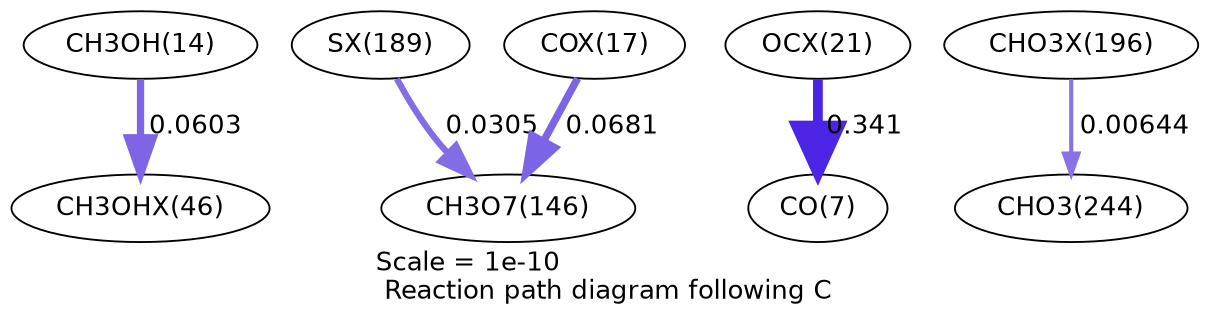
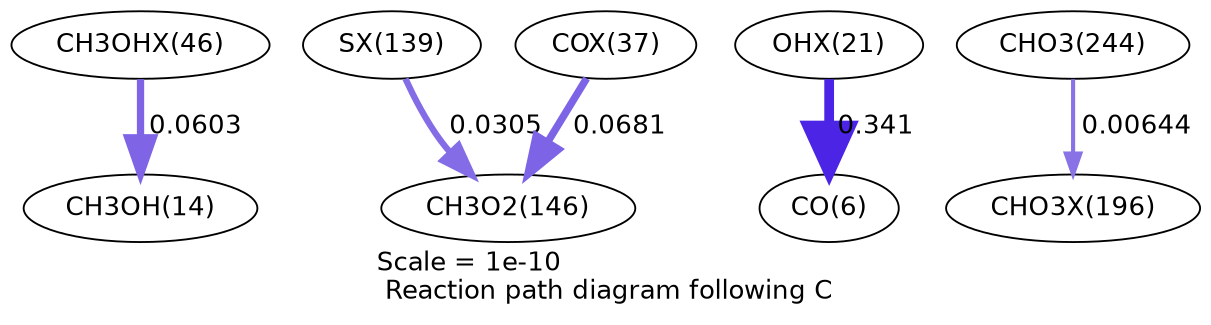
  digraph {
    fontname=Helvetica
    label="Scale = 1e-10\l Reaction path diagram following C"
    node [fontname=Helvetica]
    edge [fontname=Helvetica]
    n1 [label="CH3OH(14)"]
    n2 [label="CH3OHX(46)"]
-   n3 [label="SX(189)"]
-   n4 [label="CH3O7(146)"]
-   n5 [label="OCX(21)"]
-   n6 [label="CO(7)"]
-   n7 [label="COX(17)"]
+   n3 [label="SX(139)"]
+   n4 [label="CH3O2(146)"]
+   n5 [label="OHX(21)"]
+   n6 [label="CO(6)"]
+   n7 [label="COX(37)"]
    n8 [label="CHO3X(196)"]
    n9 [label="CHO3(244)"]
-   n1 -> n2 [arrowsize=1.94 color="0.7, 0.56, 0.9" label=" 0.0603" penwidth=3.88]
+   n2 -> n1 [arrowsize=1.94 color="0.7, 0.56, 0.9" label=" 0.0603" penwidth=3.88]
    n3 -> n4 [arrowsize=1.68 color="0.7, 0.53, 0.9" label=" 0.0305" penwidth=3.36]
    n5 -> n6 [arrowsize=2.59 color="0.7, 0.841, 0.9" label=" 0.341" penwidth=5.19]
    n7 -> n4 [arrowsize=1.99 color="0.7, 0.568, 0.9" label=" 0.0681" penwidth=3.97]
-   n8 -> n9 [arrowsize=1.1 color="0.7, 0.506, 0.9" label=" 0.00644" penwidth=2.19]
+   n9 -> n8 [arrowsize=1.1 color="0.7, 0.506, 0.9" label=" 0.00644" penwidth=2.19]
  }
